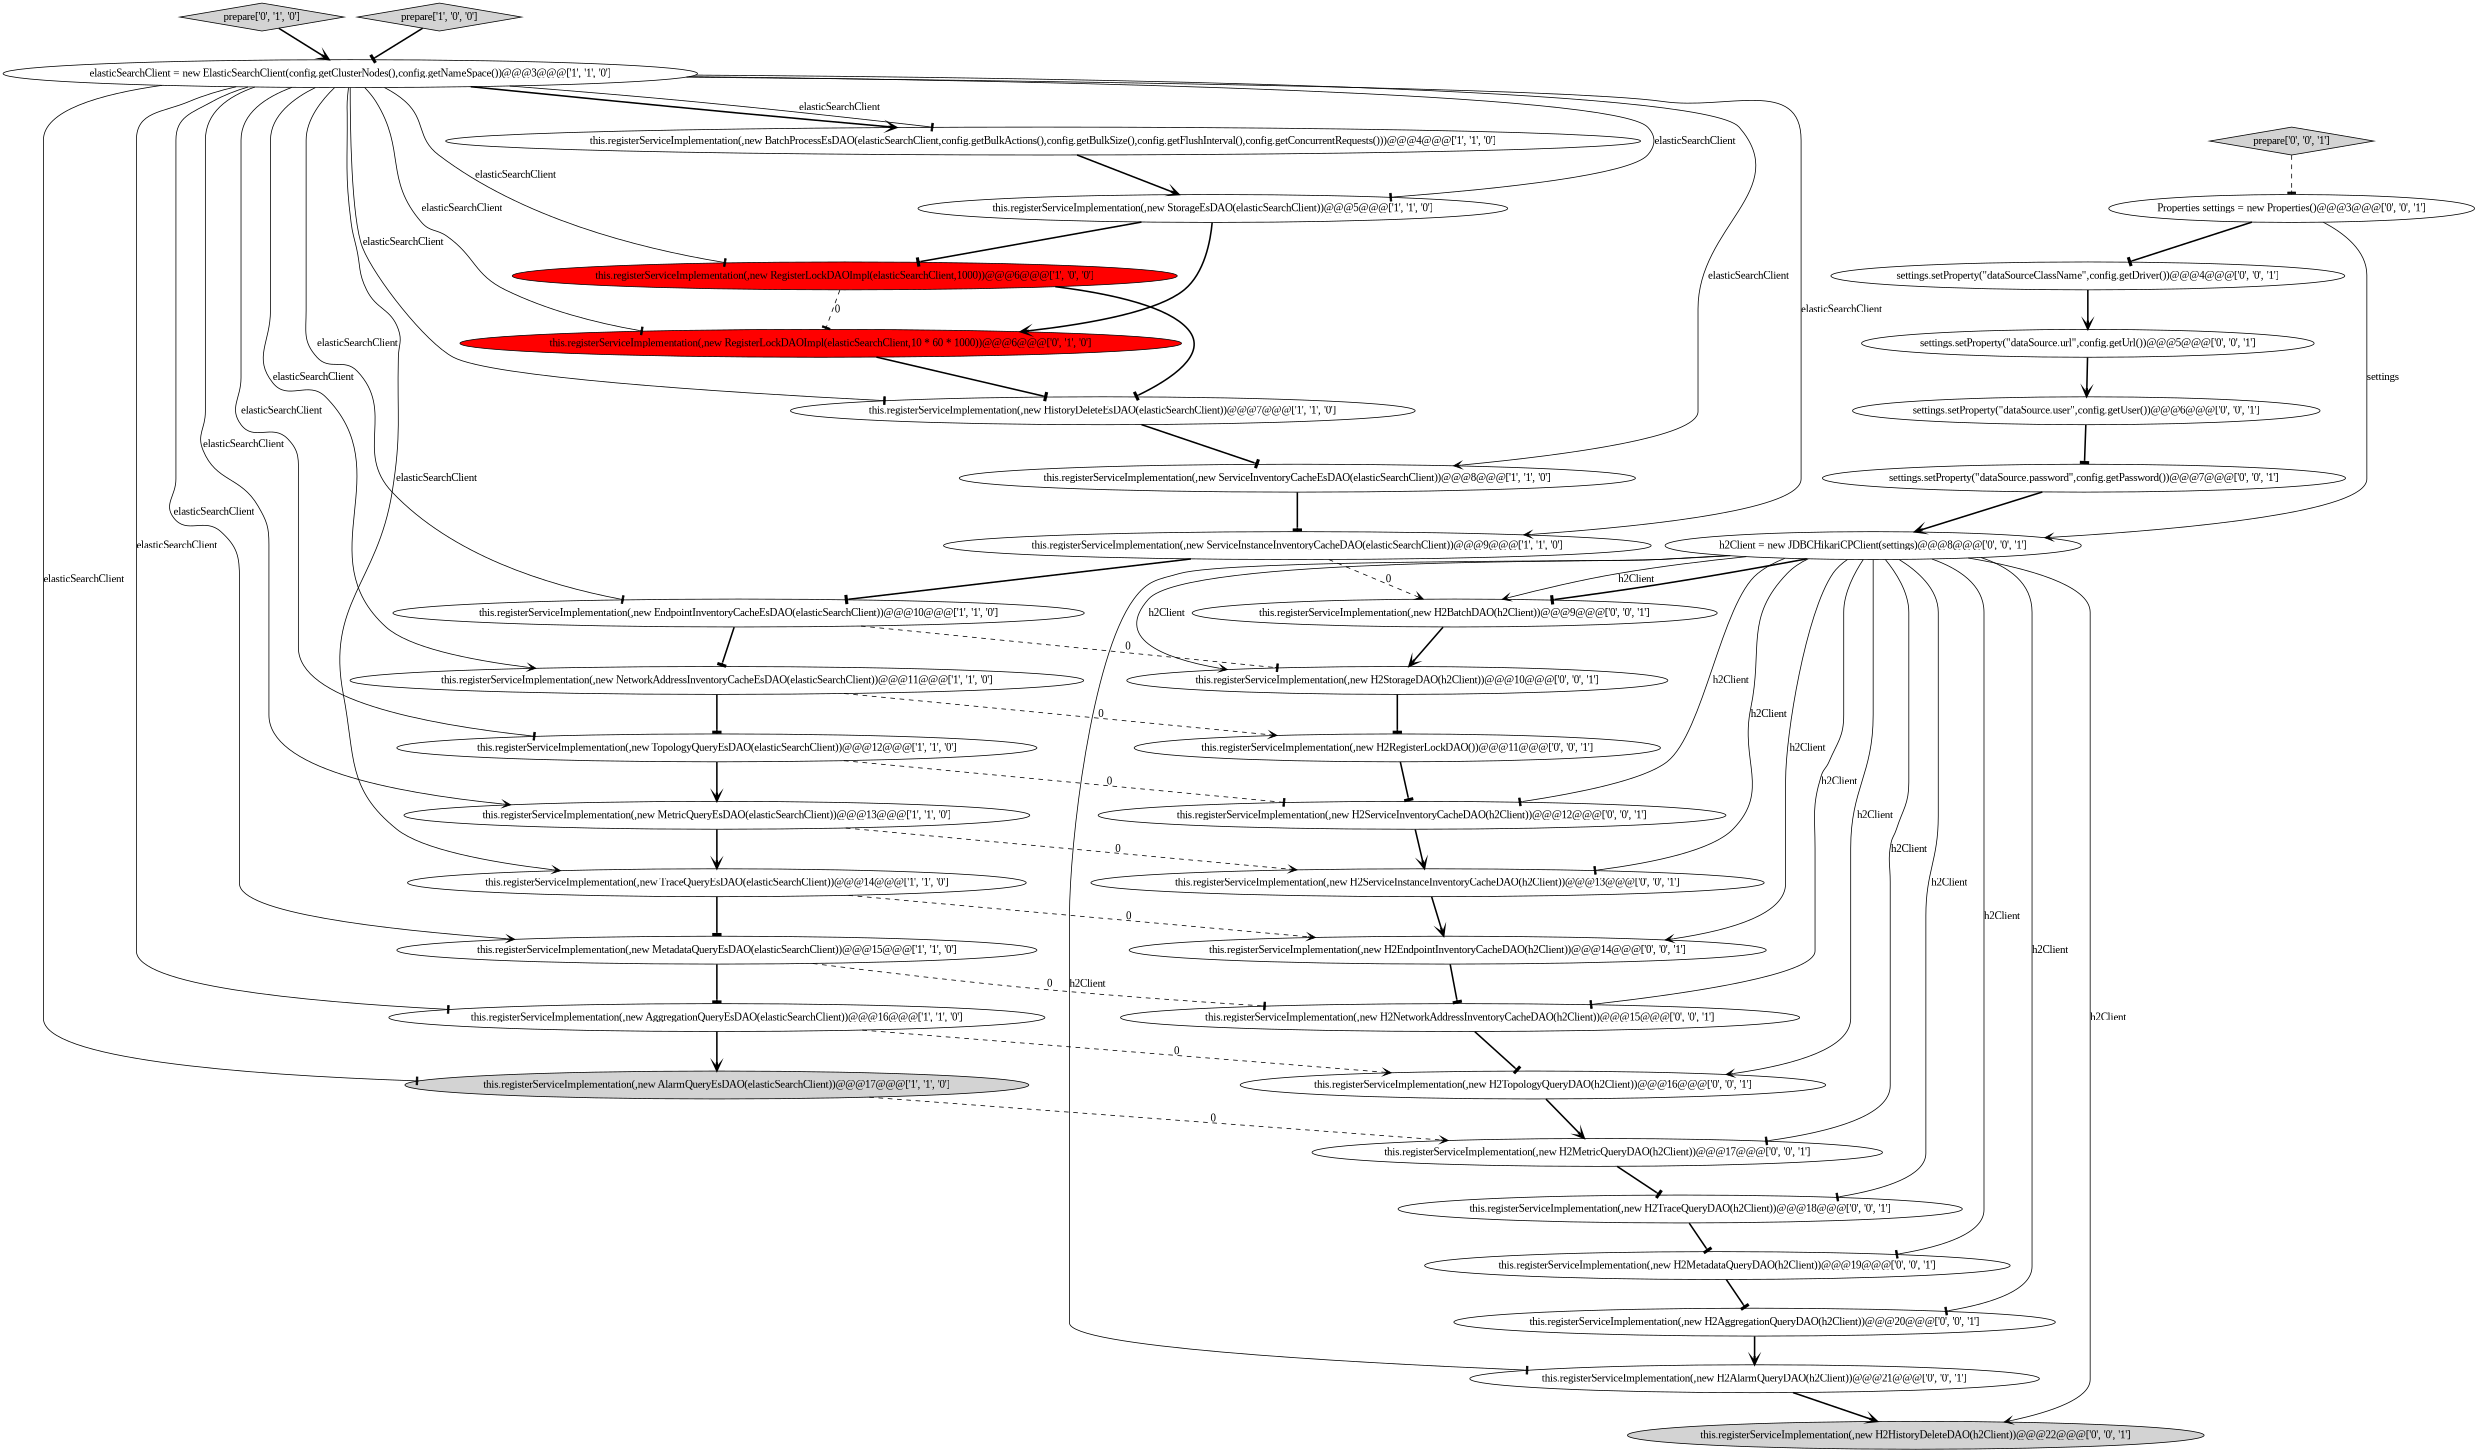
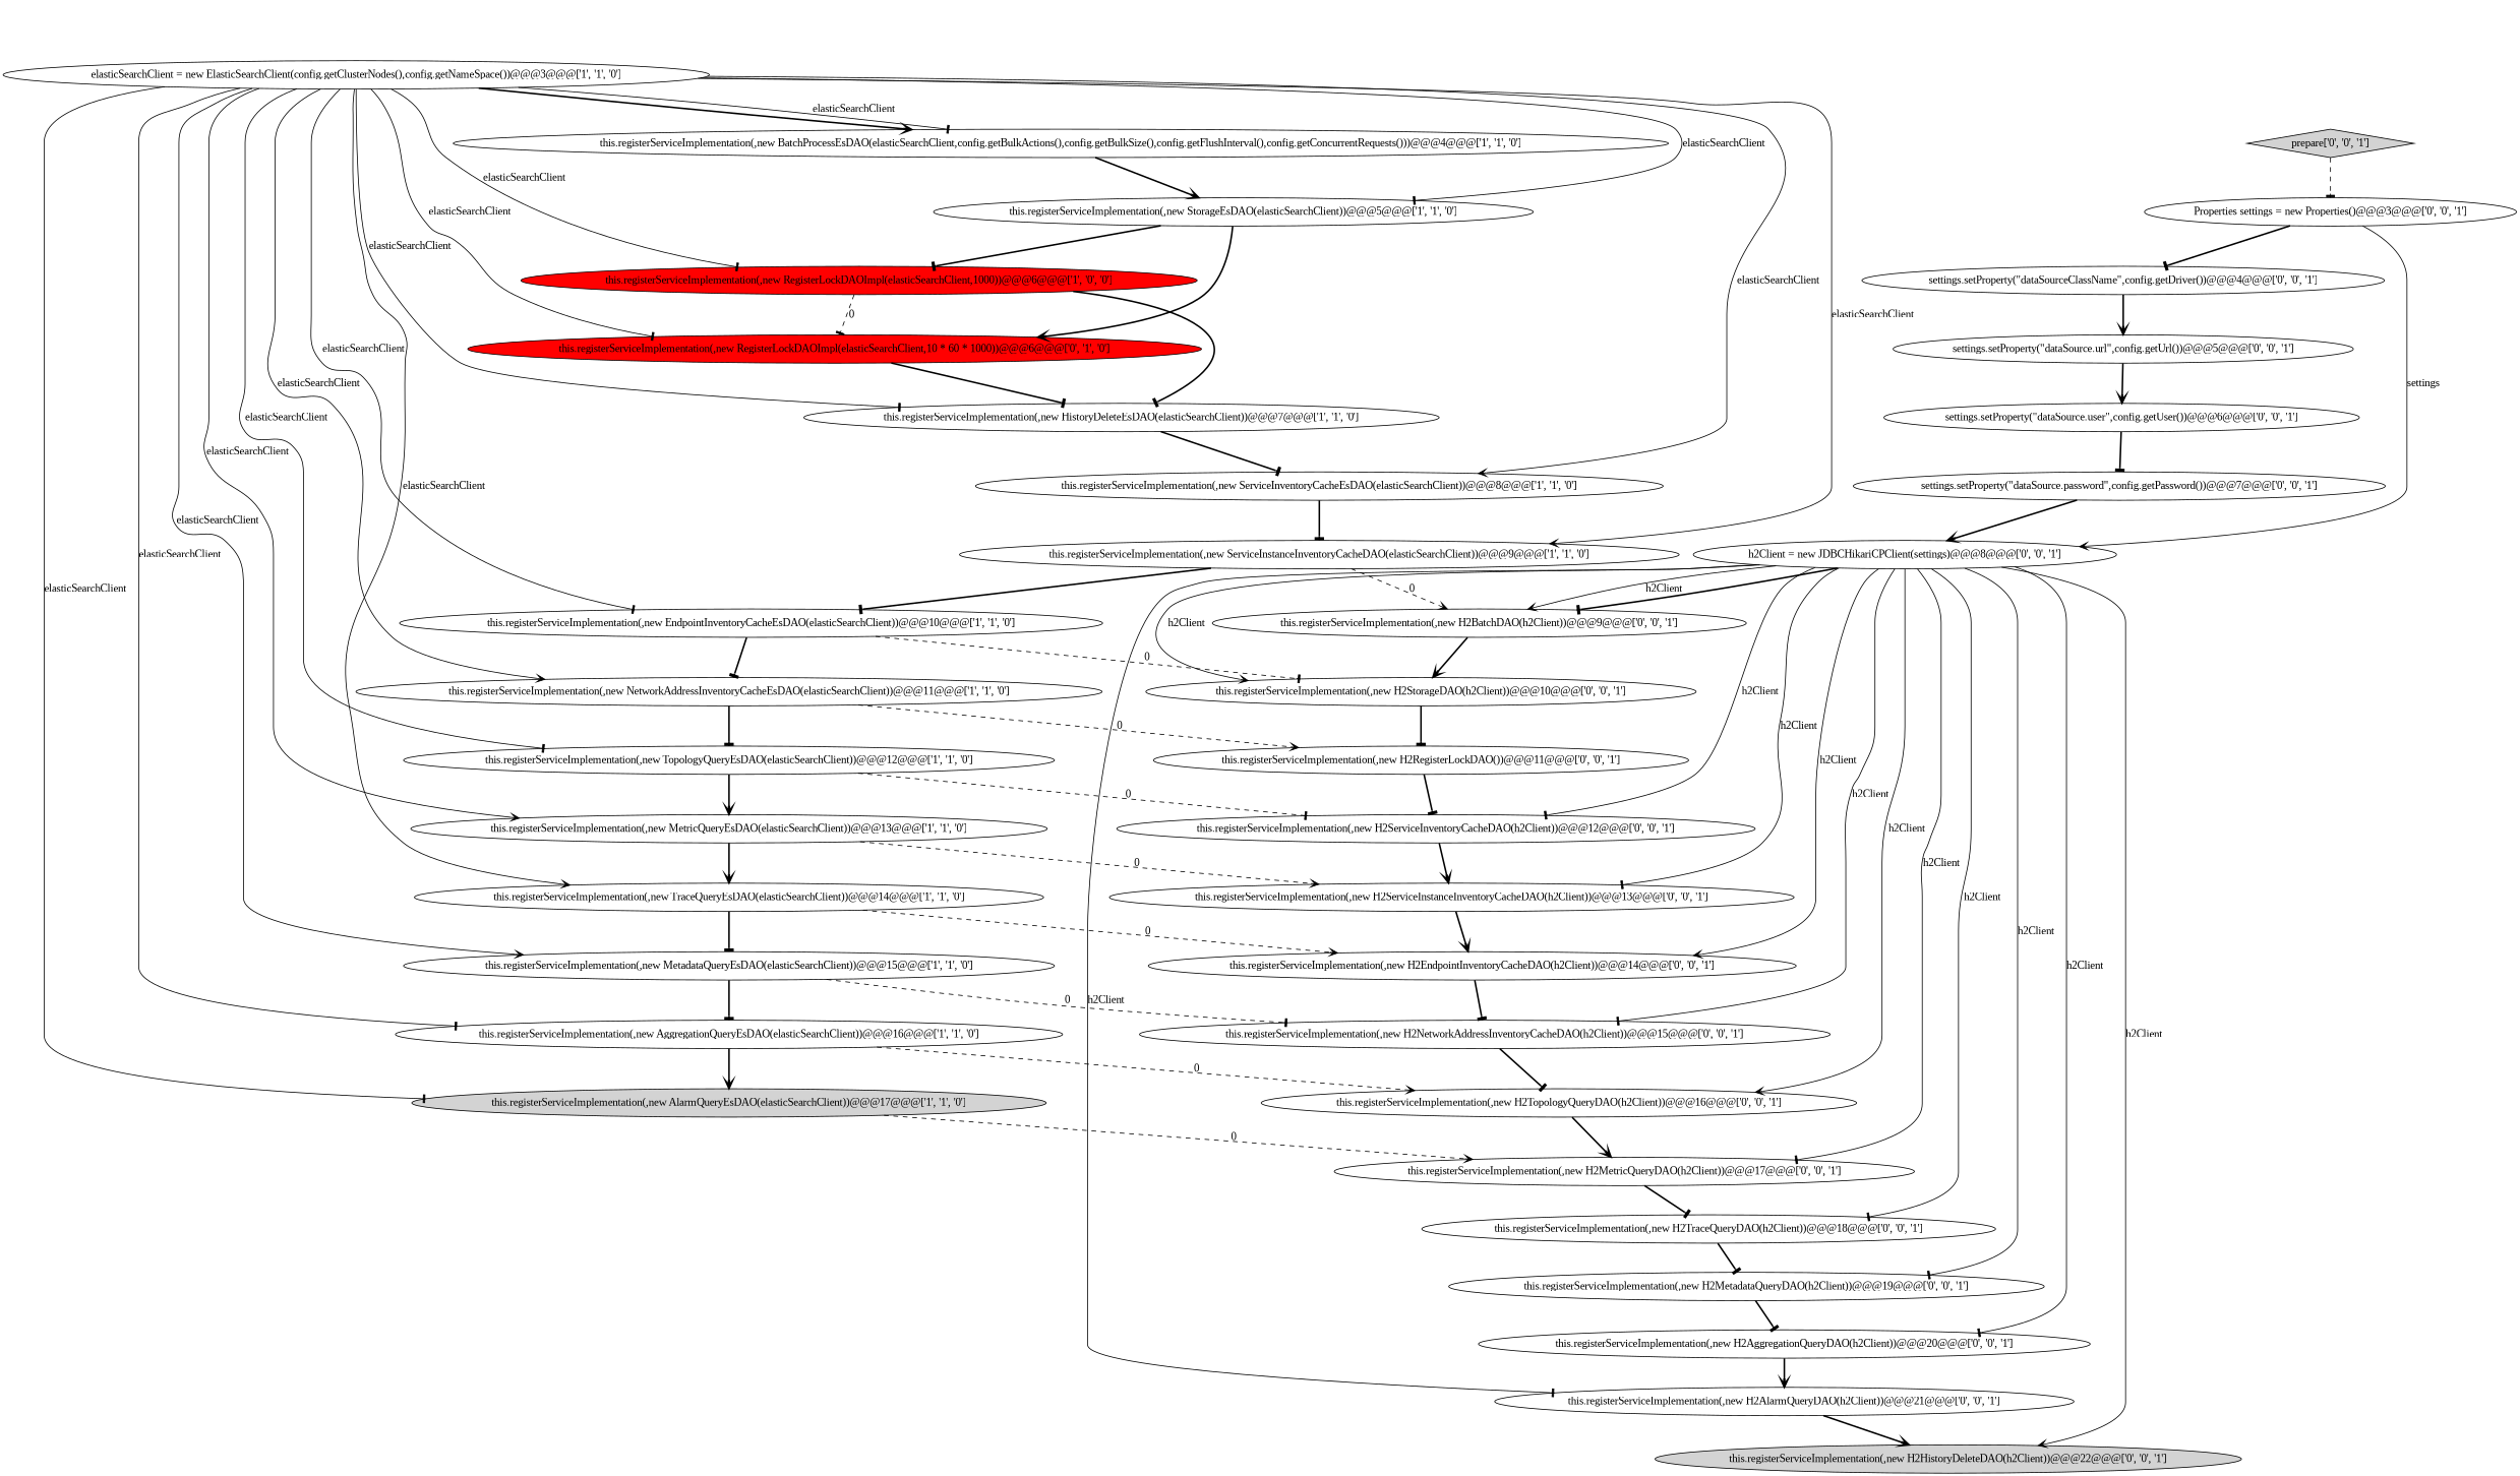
  digraph {
    fontname="Liberation Serif"
    node [fillcolor=white fontname="Liberation Serif" shape=ellipse style=filled]
    edge [arrowhead=tee fontname="Liberation Serif" style=bold]
    n1 [label="this.registerServiceImplementation(,new H2ServiceInstanceInventoryCacheDAO(h2Client))@@@13@@@['0', '0', '1']"]
    n2 [label="this.registerServiceImplementation(,new H2EndpointInventoryCacheDAO(h2Client))@@@14@@@['0', '0', '1']"]
    n3 [label="this.registerServiceImplementation(,new H2NetworkAddressInventoryCacheDAO(h2Client))@@@15@@@['0', '0', '1']"]
    n4 [label="this.registerServiceImplementation(,new AggregationQueryEsDAO(elasticSearchClient))@@@16@@@['1', '1', '0']"]
    n5 [fillcolor=lightgray label="this.registerServiceImplementation(,new AlarmQueryEsDAO(elasticSearchClient))@@@17@@@['1', '1', '0']"]
    n6 [label="this.registerServiceImplementation(,new H2TopologyQueryDAO(h2Client))@@@16@@@['0', '0', '1']"]
    n7 [label="this.registerServiceImplementation(,new H2MetricQueryDAO(h2Client))@@@17@@@['0', '0', '1']"]
-   n8 [fillcolor=lightgray label="prepare['0', '1', '0']" shape=diamond]
    n9 [label="elasticSearchClient = new ElasticSearchClient(config.getClusterNodes(),config.getNameSpace())@@@3@@@['1', '1', '0']"]
    n10 [fillcolor=red label="this.registerServiceImplementation(,new RegisterLockDAOImpl(elasticSearchClient,10 * 60 * 1000))@@@6@@@['0', '1', '0']"]
    n11 [label="this.registerServiceImplementation(,new HistoryDeleteEsDAO(elasticSearchClient))@@@7@@@['1', '1', '0']"]
    n12 [label="this.registerServiceImplementation(,new BatchProcessEsDAO(elasticSearchClient,config.getBulkActions(),config.getBulkSize(),config.getFlushInterval(),config.getConcurrentRequests()))@@@4@@@['1', '1', '0']"]
    n13 [label="this.registerServiceImplementation(,new StorageEsDAO(elasticSearchClient))@@@5@@@['1', '1', '0']"]
    n14 [label="this.registerServiceImplementation(,new NetworkAddressInventoryCacheEsDAO(elasticSearchClient))@@@11@@@['1', '1', '0']"]
    n15 [label="this.registerServiceImplementation(,new TopologyQueryEsDAO(elasticSearchClient))@@@12@@@['1', '1', '0']"]
    n16 [label="this.registerServiceImplementation(,new ServiceInstanceInventoryCacheDAO(elasticSearchClient))@@@9@@@['1', '1', '0']"]
    n17 [label="this.registerServiceImplementation(,new EndpointInventoryCacheEsDAO(elasticSearchClient))@@@10@@@['1', '1', '0']"]
    n18 [label="this.registerServiceImplementation(,new ServiceInventoryCacheEsDAO(elasticSearchClient))@@@8@@@['1', '1', '0']"]
    n19 [fillcolor=red label="this.registerServiceImplementation(,new RegisterLockDAOImpl(elasticSearchClient,1000))@@@6@@@['1', '0', '0']"]
    n20 [label="this.registerServiceImplementation(,new MetricQueryEsDAO(elasticSearchClient))@@@13@@@['1', '1', '0']"]
    n21 [label="this.registerServiceImplementation(,new TraceQueryEsDAO(elasticSearchClient))@@@14@@@['1', '1', '0']"]
    n22 [label="this.registerServiceImplementation(,new MetadataQueryEsDAO(elasticSearchClient))@@@15@@@['1', '1', '0']"]
    n23 [label="this.registerServiceImplementation(,new H2TraceQueryDAO(h2Client))@@@18@@@['0', '0', '1']"]
    n24 [label="settings.setProperty(\"dataSource.user\",config.getUser())@@@6@@@['0', '0', '1']"]
    n25 [label="settings.setProperty(\"dataSource.password\",config.getPassword())@@@7@@@['0', '0', '1']"]
    n26 [label="h2Client = new JDBCHikariCPClient(settings)@@@8@@@['0', '0', '1']"]
    n27 [fillcolor=lightgray label="prepare['0', '0', '1']" shape=diamond]
    n28 [label="Properties settings = new Properties()@@@3@@@['0', '0', '1']"]
    n29 [label="settings.setProperty(\"dataSourceClassName\",config.getDriver())@@@4@@@['0', '0', '1']"]
-   n30 [fillcolor=lightgray label="prepare['1', '0', '0']" shape=diamond]
    n31 [label="this.registerServiceImplementation(,new H2RegisterLockDAO())@@@11@@@['0', '0', '1']"]
    n32 [label="this.registerServiceImplementation(,new H2ServiceInventoryCacheDAO(h2Client))@@@12@@@['0', '0', '1']"]
    n33 [fillcolor=lightgray label="this.registerServiceImplementation(,new H2HistoryDeleteDAO(h2Client))@@@22@@@['0', '0', '1']"]
    n34 [label="this.registerServiceImplementation(,new H2BatchDAO(h2Client))@@@9@@@['0', '0', '1']"]
    n35 [label="this.registerServiceImplementation(,new H2StorageDAO(h2Client))@@@10@@@['0', '0', '1']"]
    n36 [label="this.registerServiceImplementation(,new H2MetadataQueryDAO(h2Client))@@@19@@@['0', '0', '1']"]
    n37 [label="this.registerServiceImplementation(,new H2AggregationQueryDAO(h2Client))@@@20@@@['0', '0', '1']"]
    n38 [label="this.registerServiceImplementation(,new H2AlarmQueryDAO(h2Client))@@@21@@@['0', '0', '1']"]
    n39 [label="settings.setProperty(\"dataSource.url\",config.getUrl())@@@5@@@['0', '0', '1']"]
    n1 -> n2 [arrowhead=vee]
    n2 -> n3
    n3 -> n6
    n4 -> n5 [arrowhead=vee]
    n4 -> n6 [arrowhead=vee label=0 style=dashed]
    n5 -> n7 [arrowhead=vee label=0 style=dashed]
    n6 -> n7 [arrowhead=vee]
    n7 -> n23
-   n8 -> n9 [arrowhead=vee]
    n9 -> n4 [label=elasticSearchClient style=solid]
    n9 -> n5 [label=elasticSearchClient style=solid]
    n9 -> n10 [label=elasticSearchClient style=solid]
    n9 -> n11 [label=elasticSearchClient style=solid]
    n9 -> n12 [arrowhead=vee]
    n9 -> n12 [label=elasticSearchClient style=solid]
    n9 -> n13 [label=elasticSearchClient style=solid]
    n9 -> n14 [arrowhead=vee label=elasticSearchClient style=solid]
    n9 -> n15 [label=elasticSearchClient style=solid]
    n9 -> n16 [arrowhead=vee label=elasticSearchClient style=solid]
    n9 -> n17 [label=elasticSearchClient style=solid]
    n9 -> n18 [arrowhead=vee label=elasticSearchClient style=solid]
    n9 -> n19 [label=elasticSearchClient style=solid]
    n9 -> n20 [arrowhead=vee label=elasticSearchClient style=solid]
    n9 -> n21 [arrowhead=vee label=elasticSearchClient style=solid]
    n9 -> n22 [arrowhead=vee label=elasticSearchClient style=solid]
    n10 -> n11
    n11 -> n18
    n12 -> n13 [arrowhead=vee]
    n13 -> n10 [arrowhead=vee]
    n13 -> n19
    n14 -> n15
    n14 -> n31 [arrowhead=vee label=0 style=dashed]
    n15 -> n20 [arrowhead=vee]
    n15 -> n32 [label=0 style=dashed]
    n16 -> n17
    n16 -> n34 [arrowhead=vee label=0 style=dashed]
    n17 -> n14
    n17 -> n35 [label=0 style=dashed]
    n18 -> n16
    n19 -> n10 [label=0 style=dashed]
    n19 -> n11
    n20 -> n1 [arrowhead=vee label=0 style=dashed]
    n20 -> n21 [arrowhead=vee]
    n21 -> n2 [arrowhead=vee label=0 style=dashed]
    n21 -> n22
    n22 -> n3 [label=0 style=dashed]
    n22 -> n4
    n23 -> n36
    n24 -> n25
    n25 -> n26 [arrowhead=vee]
    n26 -> n1 [label=h2Client style=solid]
    n26 -> n2 [arrowhead=vee label=h2Client style=solid]
    n26 -> n3 [label=h2Client style=solid]
    n26 -> n6 [arrowhead=vee label=h2Client style=solid]
    n26 -> n7 [label=h2Client style=solid]
    n26 -> n23 [label=h2Client style=solid]
    n26 -> n32 [label=h2Client style=solid]
    n26 -> n33 [arrowhead=vee label=h2Client style=solid]
    n26 -> n34 [arrowhead=vee label=h2Client style=solid]
    n26 -> n34
    n26 -> n35 [arrowhead=vee label=h2Client style=solid]
    n26 -> n36 [label=h2Client style=solid]
    n26 -> n37 [label=h2Client style=solid]
    n26 -> n38 [label=h2Client style=solid]
    n27 -> n28 [style=dashed]
    n28 -> n26 [arrowhead=vee label=settings style=solid]
    n28 -> n29
    n29 -> n39 [arrowhead=vee]
-   n30 -> n9
    n31 -> n32
    n32 -> n1 [arrowhead=vee]
    n34 -> n35 [arrowhead=vee]
    n35 -> n31
    n36 -> n37
    n37 -> n38 [arrowhead=vee]
    n38 -> n33 [arrowhead=vee]
    n39 -> n24 [arrowhead=vee]
  }
